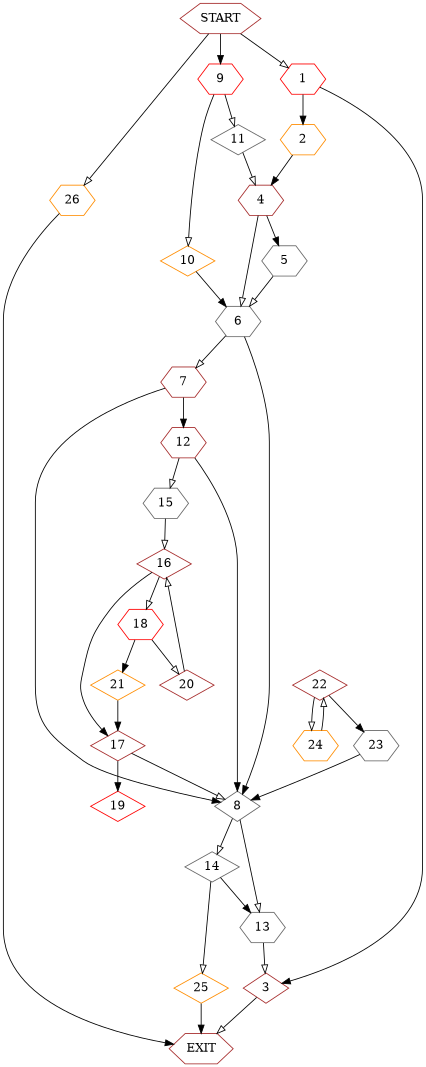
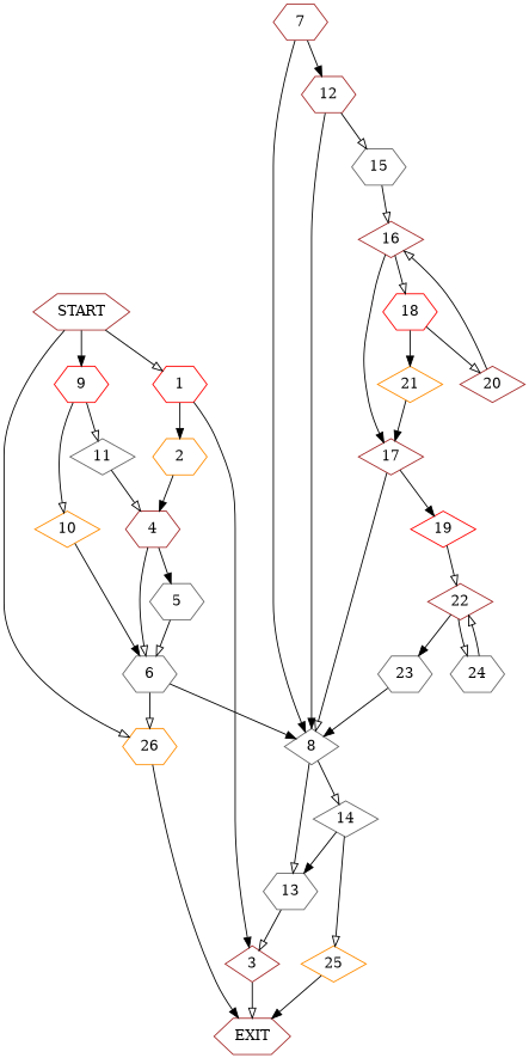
  digraph {
    node [color=brown shape=hexagon]
    edge [arrowhead=onormal]
    n1 [label=START]
    1 [color=red]
    9 [color=red]
    26 [color=darkorange]
    2 [color=darkorange]
    3 [shape=diamond]
    10 [color=darkorange shape=diamond]
    11 [color=gray40 shape=diamond]
    n9 [label=EXIT]
    4
    5 [color=gray40]
    6 [color=gray40]
    7
    8 [color=gray40 shape=diamond]
    12
    13 [color=gray40]
    14 [color=gray40 shape=diamond]
    15 [color=gray40]
    25 [color=darkorange shape=diamond]
    16 [shape=diamond]
    17 [shape=diamond]
    18 [color=red]
    19 [color=red shape=diamond]
    20 [shape=diamond]
    21 [color=darkorange shape=diamond]
    22 [shape=diamond]
    23 [color=gray40]
-   24 [color=darkorange]
+   24 [color=gray40]
    n1 -> 1
    n1 -> 9 [arrowhead=normal]
    n1 -> 26
    1 -> 2 [arrowhead=normal]
    1 -> 3 [arrowhead=normal]
    9 -> 10
    9 -> 11
    26 -> n9 [arrowhead=normal]
    2 -> 4 [arrowhead=normal]
    3 -> n9
    10 -> 6 [arrowhead=normal]
    11 -> 4
    4 -> 5 [arrowhead=normal]
    4 -> 6
    5 -> 6
-   6 -> 7
+   6 -> 26
    6 -> 8 [arrowhead=normal]
    7 -> 8 [arrowhead=normal]
    7 -> 12 [arrowhead=normal]
    8 -> 13
    8 -> 14
    12 -> 8 [arrowhead=normal]
    12 -> 15
    13 -> 3
    14 -> 13 [arrowhead=normal]
    14 -> 25
    15 -> 16
    25 -> n9 [arrowhead=normal]
    16 -> 17 [arrowhead=normal]
    16 -> 18
    17 -> 8
    17 -> 19 [arrowhead=normal]
    18 -> 20
    18 -> 21 [arrowhead=normal]
+   19 -> 22
    20 -> 16
    21 -> 17 [arrowhead=normal]
    22 -> 23 [arrowhead=normal]
    22 -> 24
    23 -> 8 [arrowhead=normal]
    24 -> 22
  }
